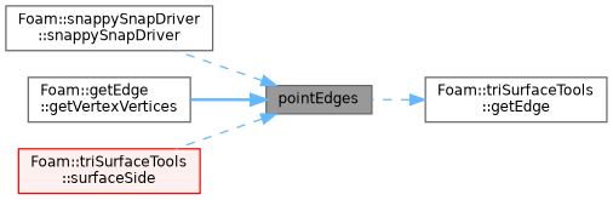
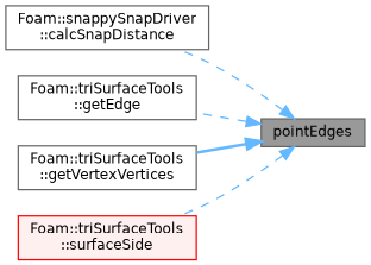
  digraph {
    rankdir=RL
    node [color=grey40 fillcolor=white fontname=Helvetica fontsize=10 shape=box style=filled]
    edge [color=steelblue1 dir=back fontname=Helvetica fontsize=10 labelfontname=Helvetica labelfontsize=10 style=dashed]
    n1 [color=gray40 fillcolor=grey60 fontcolor=black height=0.2 label=pointEdges width=0.4]
-   n2 [height=0.2 label="Foam::snappySnapDriver\l::snappySnapDriver" width=0.4]
+   n2 [height=0.2 label="Foam::snappySnapDriver\l::calcSnapDistance" width=0.4]
    n3 [height=0.2 label="Foam::triSurfaceTools\l::getEdge" width=0.4]
-   n4 [height=0.2 label="Foam::getEdge\l::getVertexVertices" width=0.4]
+   n4 [height=0.2 label="Foam::triSurfaceTools\l::getVertexVertices" width=0.4]
    n5 [color=red fillcolor="#FFF0F0" height=0.2 label="Foam::triSurfaceTools\l::surfaceSide" width=0.4]
    n1 -> n2
-   n3 -> n1
+   n1 -> n3
    n1 -> n4 [style=bold]
    n1 -> n5
  }
